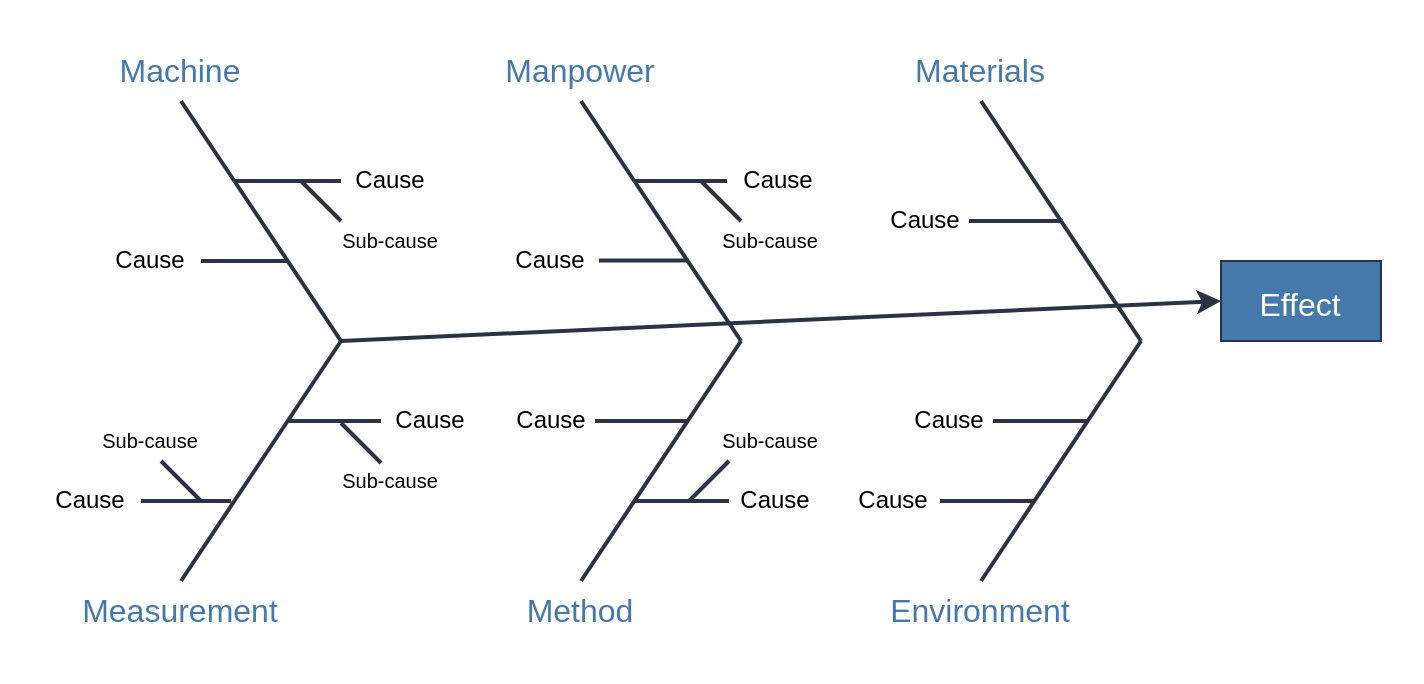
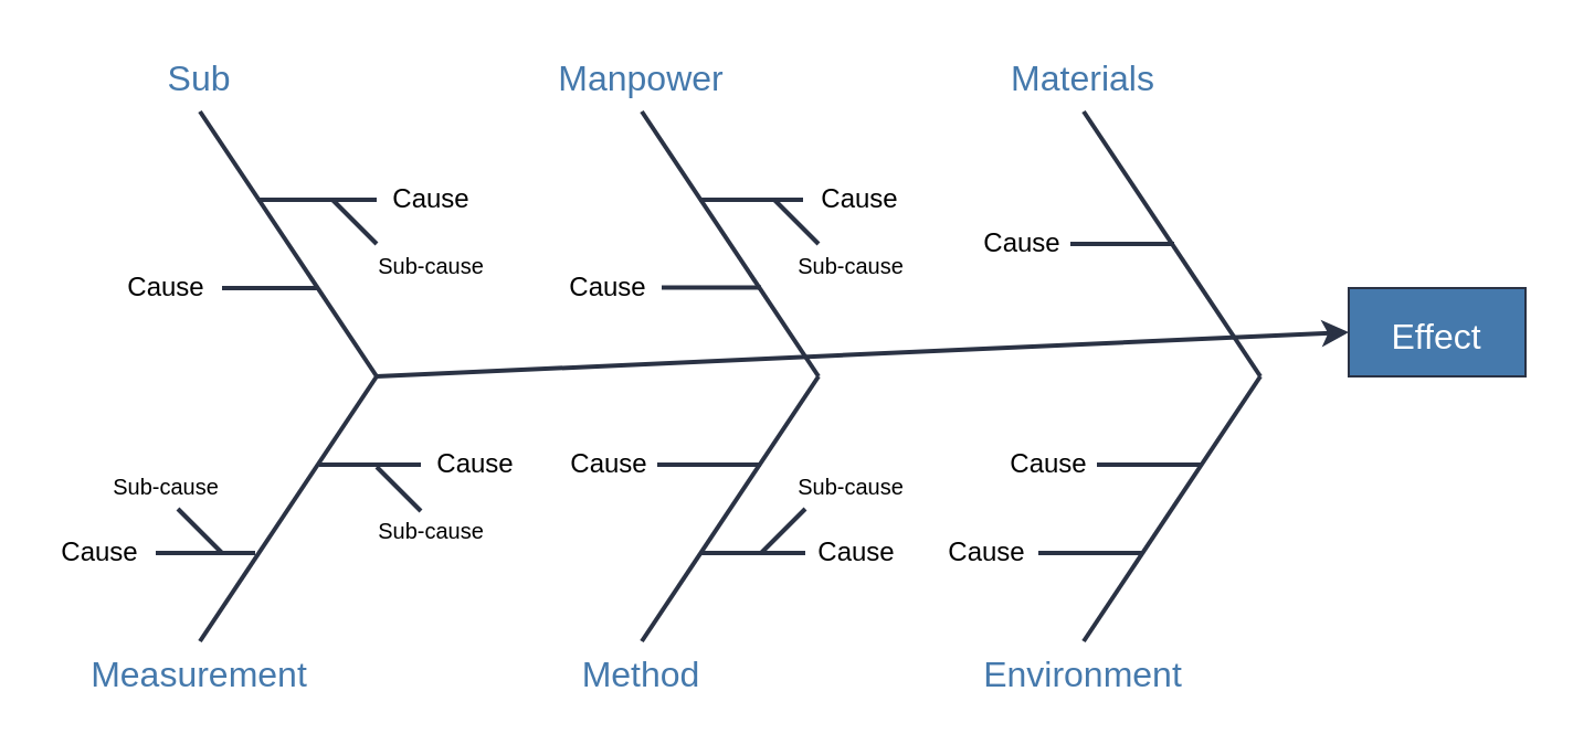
  <mxCell id="0" />
  <mxCell id="1" parent="0" />
  <mxCell id="2" value="&lt;font style=&quot;font-size: 16px;&quot; color=&quot;#ffffff&quot;&gt;Effect&lt;/font&gt;" style="rounded=0;whiteSpace=wrap;html=1;fontSize=20;fillColor=#4579AC;strokeColor=#2A3244;" parent="1" vertex="1"><mxGeometry x="610" y="130" width="80" height="40" as="geometry" /></mxCell>
  <mxCell id="3" value="" style="endArrow=classic;html=1;rounded=0;entryX=0;entryY=0.5;entryDx=0;entryDy=0;strokeWidth=2;strokeColor=#2A3244;" parent="1" target="2" edge="1"><mxGeometry width="50" height="50" relative="1" as="geometry"><mxPoint x="170" y="170" as="sourcePoint" /><mxPoint x="410" y="80" as="targetPoint" /></mxGeometry></mxCell>
- <mxCell id="4" value="Machine" style="text;html=1;strokeColor=none;fillColor=none;align=center;verticalAlign=middle;whiteSpace=wrap;rounded=0;fontSize=16;fontColor=#4579AC;" parent="1" vertex="1"><mxGeometry x="30" y="20" width="120" height="30" as="geometry" /></mxCell>
+ <mxCell id="4" value="Sub" style="text;html=1;strokeColor=none;fillColor=none;align=center;verticalAlign=middle;whiteSpace=wrap;rounded=0;fontSize=16;fontColor=#4579AC;" parent="1" vertex="1"><mxGeometry x="30" y="20" width="120" height="30" as="geometry" /></mxCell>
  <mxCell id="5" value="Method" style="text;html=1;strokeColor=none;fillColor=none;align=center;verticalAlign=middle;whiteSpace=wrap;rounded=0;fontSize=16;fontColor=#4579AC;" parent="1" vertex="1"><mxGeometry x="230" y="290" width="120" height="30" as="geometry" /></mxCell>
  <mxCell id="6" value="Manpower" style="text;html=1;strokeColor=none;fillColor=none;align=center;verticalAlign=middle;whiteSpace=wrap;rounded=0;fontSize=16;fontColor=#4579AC;" parent="1" vertex="1"><mxGeometry x="230" y="20" width="120" height="30" as="geometry" /></mxCell>
  <mxCell id="7" value="Environment" style="text;html=1;strokeColor=none;fillColor=none;align=center;verticalAlign=middle;whiteSpace=wrap;rounded=0;fontSize=16;fontColor=#4579AC;" parent="1" vertex="1"><mxGeometry x="430" y="290" width="120" height="30" as="geometry" /></mxCell>
  <mxCell id="8" value="Materials" style="text;html=1;strokeColor=none;fillColor=none;align=center;verticalAlign=middle;whiteSpace=wrap;rounded=0;fontSize=16;fontColor=#4579AC;" parent="1" vertex="1"><mxGeometry x="430" y="20" width="120" height="30" as="geometry" /></mxCell>
  <mxCell id="9" value="Measurement" style="text;html=1;strokeColor=none;fillColor=none;align=center;verticalAlign=middle;whiteSpace=wrap;rounded=0;fontSize=16;fontColor=#4579AC;" parent="1" vertex="1"><mxGeometry x="30" y="290" width="120" height="30" as="geometry" /></mxCell>
  <mxCell id="10" value="" style="endArrow=none;html=1;rounded=0;strokeWidth=2;strokeColor=#2A3244;endFill=0;" parent="1" edge="1"><mxGeometry width="50" height="50" relative="1" as="geometry"><mxPoint x="90" y="290" as="sourcePoint" /><mxPoint x="170" y="170" as="targetPoint" /></mxGeometry></mxCell>
  <mxCell id="11" value="" style="endArrow=none;html=1;rounded=0;strokeWidth=2;strokeColor=#2A3244;endFill=0;" parent="1" edge="1"><mxGeometry width="50" height="50" relative="1" as="geometry"><mxPoint x="290" y="290" as="sourcePoint" /><mxPoint x="370" y="170" as="targetPoint" /></mxGeometry></mxCell>
  <mxCell id="12" value="" style="endArrow=none;html=1;rounded=0;strokeWidth=2;strokeColor=#2A3244;endFill=0;" parent="1" edge="1"><mxGeometry width="50" height="50" relative="1" as="geometry"><mxPoint x="490" y="290" as="sourcePoint" /><mxPoint x="570" y="170" as="targetPoint" /></mxGeometry></mxCell>
  <mxCell id="13" value="" style="endArrow=none;html=1;rounded=0;strokeWidth=2;strokeColor=#2A3244;exitX=0.5;exitY=0;exitDx=0;exitDy=0;endFill=0;" parent="1" edge="1"><mxGeometry width="50" height="50" relative="1" as="geometry"><mxPoint x="570" y="170" as="sourcePoint" /><mxPoint x="490" y="50" as="targetPoint" /></mxGeometry></mxCell>
  <mxCell id="14" value="" style="endArrow=none;html=1;rounded=0;strokeWidth=2;strokeColor=#2A3244;exitX=0.5;exitY=0;exitDx=0;exitDy=0;endFill=0;" parent="1" edge="1"><mxGeometry width="50" height="50" relative="1" as="geometry"><mxPoint x="370" y="170" as="sourcePoint" /><mxPoint x="290" y="50" as="targetPoint" /></mxGeometry></mxCell>
  <mxCell id="15" value="" style="endArrow=none;html=1;rounded=0;strokeWidth=2;strokeColor=#2A3244;exitX=0.5;exitY=0;exitDx=0;exitDy=0;endFill=0;" parent="1" edge="1"><mxGeometry width="50" height="50" relative="1" as="geometry"><mxPoint x="170" y="170" as="sourcePoint" /><mxPoint x="90" y="50" as="targetPoint" /></mxGeometry></mxCell>
  <mxCell id="16" value="" style="endArrow=none;html=1;rounded=0;strokeWidth=2;strokeColor=#2A3244;endFill=0;" parent="1" edge="1"><mxGeometry width="50" height="50" relative="1" as="geometry"><mxPoint x="70" y="250" as="sourcePoint" /><mxPoint x="115" y="250" as="targetPoint" /></mxGeometry></mxCell>
  <mxCell id="17" value="" style="endArrow=none;html=1;rounded=0;strokeWidth=2;strokeColor=#2A3244;endFill=0;" parent="1" edge="1"><mxGeometry width="50" height="50" relative="1" as="geometry"><mxPoint x="144" y="210" as="sourcePoint" /><mxPoint x="190" y="210" as="targetPoint" /></mxGeometry></mxCell>
  <mxCell id="18" value="" style="endArrow=none;html=1;rounded=0;strokeWidth=2;strokeColor=#2A3244;endFill=0;" parent="1" edge="1"><mxGeometry width="50" height="50" relative="1" as="geometry"><mxPoint x="100" y="130" as="sourcePoint" /><mxPoint x="143" y="130" as="targetPoint" /></mxGeometry></mxCell>
  <mxCell id="19" value="" style="endArrow=none;html=1;rounded=0;strokeWidth=2;strokeColor=#2A3244;endFill=0;" parent="1" edge="1"><mxGeometry width="50" height="50" relative="1" as="geometry"><mxPoint x="116" y="90" as="sourcePoint" /><mxPoint x="170" y="90" as="targetPoint" /></mxGeometry></mxCell>
  <mxCell id="20" value="" style="endArrow=none;html=1;rounded=0;strokeWidth=2;strokeColor=#2A3244;endFill=0;" parent="1" edge="1"><mxGeometry width="50" height="50" relative="1" as="geometry"><mxPoint x="299" y="129.7" as="sourcePoint" /><mxPoint x="344" y="129.7" as="targetPoint" /></mxGeometry></mxCell>
  <mxCell id="21" value="" style="endArrow=none;html=1;rounded=0;strokeWidth=2;strokeColor=#2A3244;endFill=0;" parent="1" edge="1"><mxGeometry width="50" height="50" relative="1" as="geometry"><mxPoint x="316" y="90" as="sourcePoint" /><mxPoint x="363" y="90" as="targetPoint" /></mxGeometry></mxCell>
  <mxCell id="22" value="" style="endArrow=none;html=1;rounded=0;strokeWidth=2;strokeColor=#2A3244;endFill=0;" parent="1" edge="1"><mxGeometry width="50" height="50" relative="1" as="geometry"><mxPoint x="297" y="210" as="sourcePoint" /><mxPoint x="344" y="210" as="targetPoint" /></mxGeometry></mxCell>
  <mxCell id="23" value="" style="endArrow=none;html=1;rounded=0;strokeWidth=2;strokeColor=#2A3244;endFill=0;" parent="1" edge="1"><mxGeometry width="50" height="50" relative="1" as="geometry"><mxPoint x="317" y="250" as="sourcePoint" /><mxPoint x="364" y="250" as="targetPoint" /></mxGeometry></mxCell>
  <mxCell id="24" value="" style="endArrow=none;html=1;rounded=0;strokeWidth=2;strokeColor=#2A3244;endFill=0;" parent="1" edge="1"><mxGeometry width="50" height="50" relative="1" as="geometry"><mxPoint x="469.5" y="250" as="sourcePoint" /><mxPoint x="516.5" y="250" as="targetPoint" /></mxGeometry></mxCell>
  <mxCell id="25" value="" style="endArrow=none;html=1;rounded=0;strokeWidth=2;strokeColor=#2A3244;endFill=0;" parent="1" edge="1"><mxGeometry width="50" height="50" relative="1" as="geometry"><mxPoint x="496" y="210" as="sourcePoint" /><mxPoint x="543" y="210" as="targetPoint" /></mxGeometry></mxCell>
  <mxCell id="26" value="" style="endArrow=none;html=1;rounded=0;strokeWidth=2;strokeColor=#2A3244;endFill=0;" parent="1" edge="1"><mxGeometry width="50" height="50" relative="1" as="geometry"><mxPoint x="484" y="110" as="sourcePoint" /><mxPoint x="531" y="110" as="targetPoint" /></mxGeometry></mxCell>
  <mxCell id="27" value="" style="endArrow=none;html=1;rounded=0;strokeWidth=2;strokeColor=#2A3244;endFill=0;" parent="1" edge="1"><mxGeometry width="50" height="50" relative="1" as="geometry"><mxPoint x="350" y="90" as="sourcePoint" /><mxPoint x="370" y="110" as="targetPoint" /></mxGeometry></mxCell>
  <mxCell id="28" value="" style="endArrow=none;html=1;rounded=0;strokeWidth=2;strokeColor=#2A3244;endFill=0;" parent="1" edge="1"><mxGeometry width="50" height="50" relative="1" as="geometry"><mxPoint x="190" y="231" as="sourcePoint" /><mxPoint x="170" y="211" as="targetPoint" /></mxGeometry></mxCell>
  <mxCell id="29" value="" style="endArrow=none;html=1;rounded=0;strokeWidth=2;strokeColor=#2A3244;endFill=0;" parent="1" edge="1"><mxGeometry width="50" height="50" relative="1" as="geometry"><mxPoint x="150" y="90" as="sourcePoint" /><mxPoint x="170" y="110" as="targetPoint" /></mxGeometry></mxCell>
  <mxCell id="30" value="Cause" style="text;html=1;strokeColor=none;fillColor=none;align=center;verticalAlign=middle;whiteSpace=wrap;rounded=0;" parent="1" vertex="1"><mxGeometry x="20" y="240" width="50" height="20" as="geometry" /></mxCell>
  <mxCell id="31" value="Cause" style="text;html=1;strokeColor=none;fillColor=none;align=center;verticalAlign=middle;whiteSpace=wrap;rounded=0;" parent="1" vertex="1"><mxGeometry x="190" y="200" width="50" height="20" as="geometry" /></mxCell>
  <mxCell id="32" value="Cause" style="text;html=1;strokeColor=none;fillColor=none;align=center;verticalAlign=middle;whiteSpace=wrap;rounded=0;" parent="1" vertex="1"><mxGeometry x="50" y="120" width="50" height="20" as="geometry" /></mxCell>
  <mxCell id="33" value="Cause" style="text;html=1;strokeColor=none;fillColor=none;align=center;verticalAlign=middle;whiteSpace=wrap;rounded=0;" parent="1" vertex="1"><mxGeometry x="170" y="80" width="50" height="20" as="geometry" /></mxCell>
  <mxCell id="34" value="Cause" style="text;html=1;strokeColor=none;fillColor=none;align=center;verticalAlign=middle;whiteSpace=wrap;rounded=0;" parent="1" vertex="1"><mxGeometry x="250" y="120" width="50" height="20" as="geometry" /></mxCell>
  <mxCell id="35" value="Cause" style="text;html=1;strokeColor=none;fillColor=none;align=center;verticalAlign=middle;whiteSpace=wrap;rounded=0;" parent="1" vertex="1"><mxGeometry x="364" y="80" width="50" height="20" as="geometry" /></mxCell>
  <mxCell id="36" value="Cause" style="text;html=1;strokeColor=none;fillColor=none;align=center;verticalAlign=middle;whiteSpace=wrap;rounded=0;" parent="1" vertex="1"><mxGeometry x="440" y="100" width="45" height="20" as="geometry" /></mxCell>
  <mxCell id="37" value="Cause" style="text;html=1;strokeColor=none;fillColor=none;align=center;verticalAlign=middle;whiteSpace=wrap;rounded=0;" parent="1" vertex="1"><mxGeometry x="424" y="240" width="45" height="20" as="geometry" /></mxCell>
  <mxCell id="38" value="Cause" style="text;html=1;strokeColor=none;fillColor=none;align=center;verticalAlign=middle;whiteSpace=wrap;rounded=0;" parent="1" vertex="1"><mxGeometry x="452" y="200" width="45" height="20" as="geometry" /></mxCell>
  <mxCell id="39" value="Cause" style="text;html=1;strokeColor=none;fillColor=none;align=center;verticalAlign=middle;whiteSpace=wrap;rounded=0;" parent="1" vertex="1"><mxGeometry x="364.5" y="240" width="45" height="20" as="geometry" /></mxCell>
  <mxCell id="40" value="Cause" style="text;html=1;strokeColor=none;fillColor=none;align=center;verticalAlign=middle;whiteSpace=wrap;rounded=0;" parent="1" vertex="1"><mxGeometry x="252.5" y="200" width="45" height="20" as="geometry" /></mxCell>
  <mxCell id="41" value="Sub-cause" style="text;html=1;strokeColor=none;fillColor=none;align=center;verticalAlign=middle;whiteSpace=wrap;rounded=0;fontSize=10;" parent="1" vertex="1"><mxGeometry x="160" y="230" width="70" height="20" as="geometry" /></mxCell>
  <mxCell id="42" value="Sub-cause" style="text;html=1;strokeColor=none;fillColor=none;align=center;verticalAlign=middle;whiteSpace=wrap;rounded=0;fontSize=10;" parent="1" vertex="1"><mxGeometry x="160" y="110" width="70" height="20" as="geometry" /></mxCell>
  <mxCell id="43" value="Sub-cause" style="text;html=1;strokeColor=none;fillColor=none;align=center;verticalAlign=middle;whiteSpace=wrap;rounded=0;fontSize=10;" parent="1" vertex="1"><mxGeometry x="350" y="110" width="70" height="20" as="geometry" /></mxCell>
  <mxCell id="44" value="Sub-cause" style="text;html=1;strokeColor=none;fillColor=none;align=center;verticalAlign=middle;whiteSpace=wrap;rounded=0;fontSize=10;" parent="1" vertex="1"><mxGeometry x="350" y="210" width="70" height="20" as="geometry" /></mxCell>
  <mxCell id="45" value="" style="endArrow=none;html=1;rounded=0;strokeWidth=2;strokeColor=#2A3244;endFill=0;" parent="1" edge="1"><mxGeometry width="50" height="50" relative="1" as="geometry"><mxPoint x="344" y="250" as="sourcePoint" /><mxPoint x="364" y="230" as="targetPoint" /></mxGeometry></mxCell>
  <mxCell id="46" value="" style="endArrow=none;html=1;rounded=0;strokeWidth=2;strokeColor=#2A3244;endFill=0;" parent="1" edge="1"><mxGeometry width="50" height="50" relative="1" as="geometry"><mxPoint x="100" y="250" as="sourcePoint" /><mxPoint x="80" y="230" as="targetPoint" /></mxGeometry></mxCell>
  <mxCell id="47" value="Sub-cause" style="text;html=1;strokeColor=none;fillColor=none;align=center;verticalAlign=middle;whiteSpace=wrap;rounded=0;fontSize=10;" parent="1" vertex="1"><mxGeometry x="40" y="210" width="70" height="20" as="geometry" /></mxCell>
